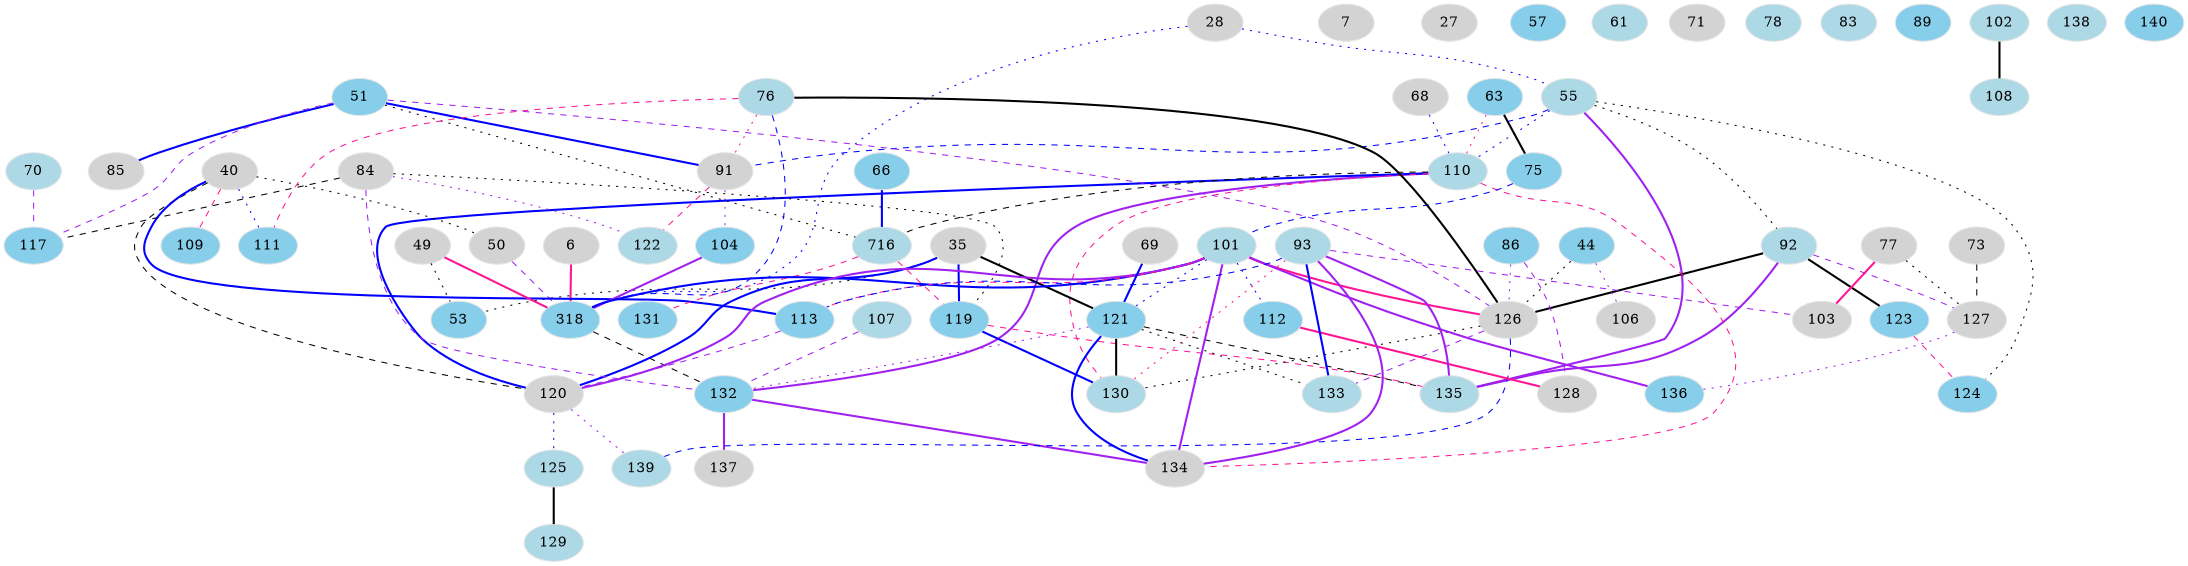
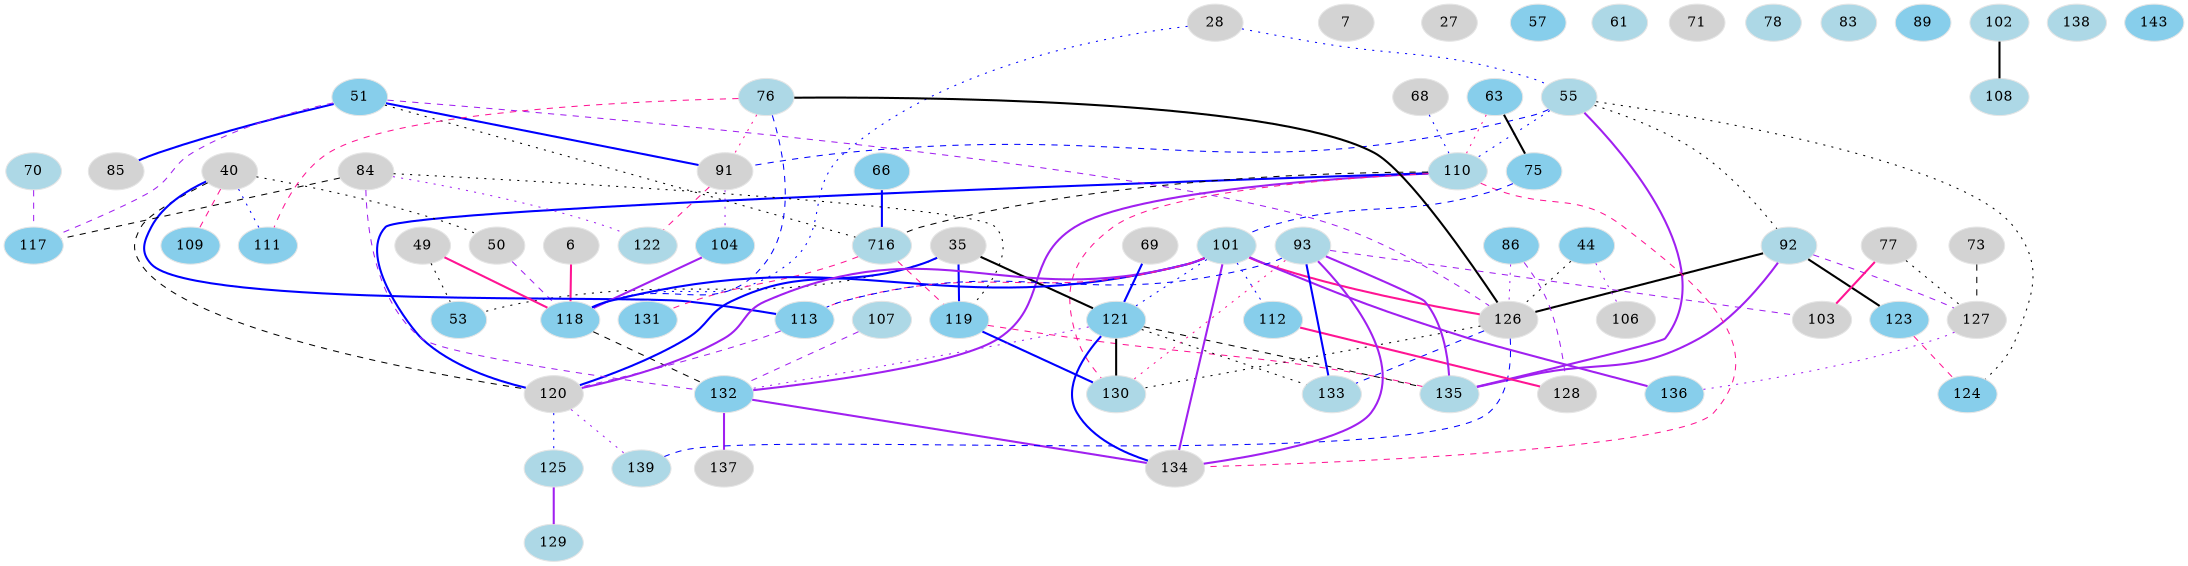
  graph {
    node [color=gray90 fillcolor=skyblue style=filled]
    edge [color=purple style=bold]
-   118 [super="+74" label=318]
+   118 [super="+74"]
    132 [super="+115+79+114"]
    6 [fillcolor=lightgrey]
    7 [fillcolor=lightgrey]
    27 [fillcolor=lightgrey]
    28 [fillcolor=lightgrey]
    55 [fillcolor=lightblue]
    91 [fillcolor=lightgrey super="+42"]
    92 [fillcolor=lightblue]
    110 [fillcolor=lightblue super="+100"]
    124
    135 [fillcolor=lightblue super="+24+58+87"]
    35 [fillcolor=lightgrey]
    53
    119 [super="+46"]
    120 [fillcolor=lightgrey super="+20+30+34+105"]
    121 [super="+72+96"]
    130 [fillcolor=lightblue super="+3"]
    125 [fillcolor=lightblue]
    139 [fillcolor=lightblue super="+1"]
    133 [fillcolor=lightblue]
    134 [fillcolor=lightgrey super="+47+54"]
    50 [fillcolor=lightgrey super="+49+10+2"]
    40 [fillcolor=lightgrey]
    109
    111
    113 [super="+62+90"]
    n28 [fillcolor=lightgrey label=49]
    106 [fillcolor=lightgrey super="+5"]
    44
    126 [fillcolor=lightgrey super="+52+29+94"]
    51 [super="+15"]
    85 [fillcolor=lightgrey]
    n34 [fillcolor=lightblue label=716 super="+80"]
    117 [super="+25+95"]
    122 [fillcolor=lightblue]
    104
    131
    127 [fillcolor=lightgrey super="+97"]
    123
    57
    61 [fillcolor=lightblue]
    63 [super="+31"]
    75
    101 [fillcolor=lightblue super="+56+99+98"]
    66
    68 [fillcolor=lightgrey]
    69 [fillcolor=lightgrey]
    70 [fillcolor=lightblue]
    71 [fillcolor=lightgrey]
    136
    73 [fillcolor=lightgrey]
    112 [super="+22"]
    76 [fillcolor=lightblue super="+43"]
    77 [fillcolor=lightgrey]
    103 [fillcolor=lightgrey]
    78 [fillcolor=lightblue]
    83 [fillcolor=lightblue]
    84 [fillcolor=lightgrey]
    137 [fillcolor=lightgrey]
    86
    128 [fillcolor=lightgrey]
    89
    93 [fillcolor=lightblue super="+48"]
    102 [fillcolor=lightblue]
    108 [fillcolor=lightblue]
    107 [fillcolor=lightblue]
    129 [fillcolor=lightblue]
    138 [fillcolor=lightblue]
-   140
+   140 [label=143]
    118 -- 132 [color=black style=dashed weight=4]
    132 -- 134 [weight=2]
    132 -- 137
    6 -- 118 [color=deeppink]
    28 -- 118 [color=blue style=dotted]
    28 -- 55 [color=blue style=dotted]
    55 -- 91 [color=blue style=dashed]
    55 -- 92 [color=black style=dotted]
    55 -- 110 [color=blue style=dotted weight=2]
    55 -- 124 [color=black style=dotted]
    55 -- 135
    91 -- 122 [color=deeppink style=dashed]
    91 -- 104 [style=dotted]
    92 -- 135
    92 -- 126 [color=black]
    92 -- 127 [style=dashed weight=2]
    92 -- 123 [color=black]
    110 -- 132
    110 -- 120 [color=blue weight=2]
    110 -- 130 [color=deeppink style=dashed]
    110 -- 134 [color=deeppink style=dashed]
    110 -- n34 [color=black style=dashed]
    35 -- 53 [color=black style=dotted]
    35 -- 119 [color=blue]
    35 -- 120 [color=blue]
    35 -- 121 [color=black]
    119 -- 135 [color=deeppink style=dashed]
    119 -- 130 [color=blue]
    120 -- 125 [color=blue style=dotted]
    120 -- 139 [style=dotted]
    121 -- 132 [style=dotted]
    121 -- 135 [color=black style=dashed weight=2]
    121 -- 130 [color=black]
    121 -- 133 [color=black style=dotted]
    121 -- 134 [color=blue]
-   125 -- 129 [color=black]
+   125 -- 129
    50 -- 118 [style=dashed]
    40 -- 120 [color=black style=dashed weight=2]
    40 -- 50 [color=black style=dotted]
    40 -- 109 [color=deeppink style=dashed]
    40 -- 111 [color=blue style=dotted]
    40 -- 113 [color=blue]
    113 -- 120 [style=dashed]
    n28 -- 118 [color=deeppink]
    n28 -- 53 [color=black style=dotted]
    44 -- 106 [style=dotted]
    44 -- 126 [color=black style=dotted]
    126 -- 130 [color=black style=dotted]
    126 -- 139 [color=blue style=dashed]
-   126 -- 133 [style=dashed]
+   126 -- 133 [color=blue style=dashed]
    51 -- 91 [color=blue]
    51 -- 126 [style=dashed]
    51 -- 85 [color=blue weight=2]
    51 -- n34 [color=black style=dotted]
    51 -- 117 [style=dashed]
    n34 -- 119 [color=deeppink style=dashed]
    n34 -- 131 [color=deeppink style=dashed]
    104 -- 118
    127 -- 136 [style=dotted]
    123 -- 124 [color=deeppink style=dashed]
    63 -- 110 [color=deeppink style=dotted]
    63 -- 75 [color=black]
    75 -- 101 [color=blue style=dashed]
    101 -- 118 [color=blue weight=3]
    101 -- 120
    101 -- 121 [color=blue style=dotted]
    101 -- 134 [weight=2]
    101 -- 113 [color=deeppink style=dashed weight=2]
    101 -- 126 [color=deeppink weight=3]
    101 -- 136
    101 -- 112 [color=blue style=dotted]
    66 -- n34 [color=blue]
    68 -- 110 [color=blue style=dotted]
    69 -- 121 [color=blue]
    70 -- 117 [style=dashed]
    73 -- 127 [color=black style=dashed]
    112 -- 128 [color=deeppink]
    76 -- 118 [color=blue style=dashed]
    76 -- 91 [color=deeppink style=dotted]
    76 -- 111 [color=deeppink style=dashed]
    76 -- 126 [color=black weight=2]
    77 -- 127 [color=black style=dotted]
    77 -- 103 [color=deeppink]
    84 -- 132 [style=dashed]
    84 -- 119 [color=black style=dotted]
    84 -- 117 [color=black style=dashed weight=2]
    84 -- 122 [style=dotted]
    86 -- 126 [style=dotted]
    86 -- 128 [style=dashed]
    93 -- 135
    93 -- 130 [color=deeppink style=dotted]
    93 -- 133 [color=blue]
    93 -- 134
    93 -- 113 [color=blue style=dashed]
    93 -- 103 [style=dashed]
    102 -- 108 [color=black]
    107 -- 132 [style=dashed]
  }
